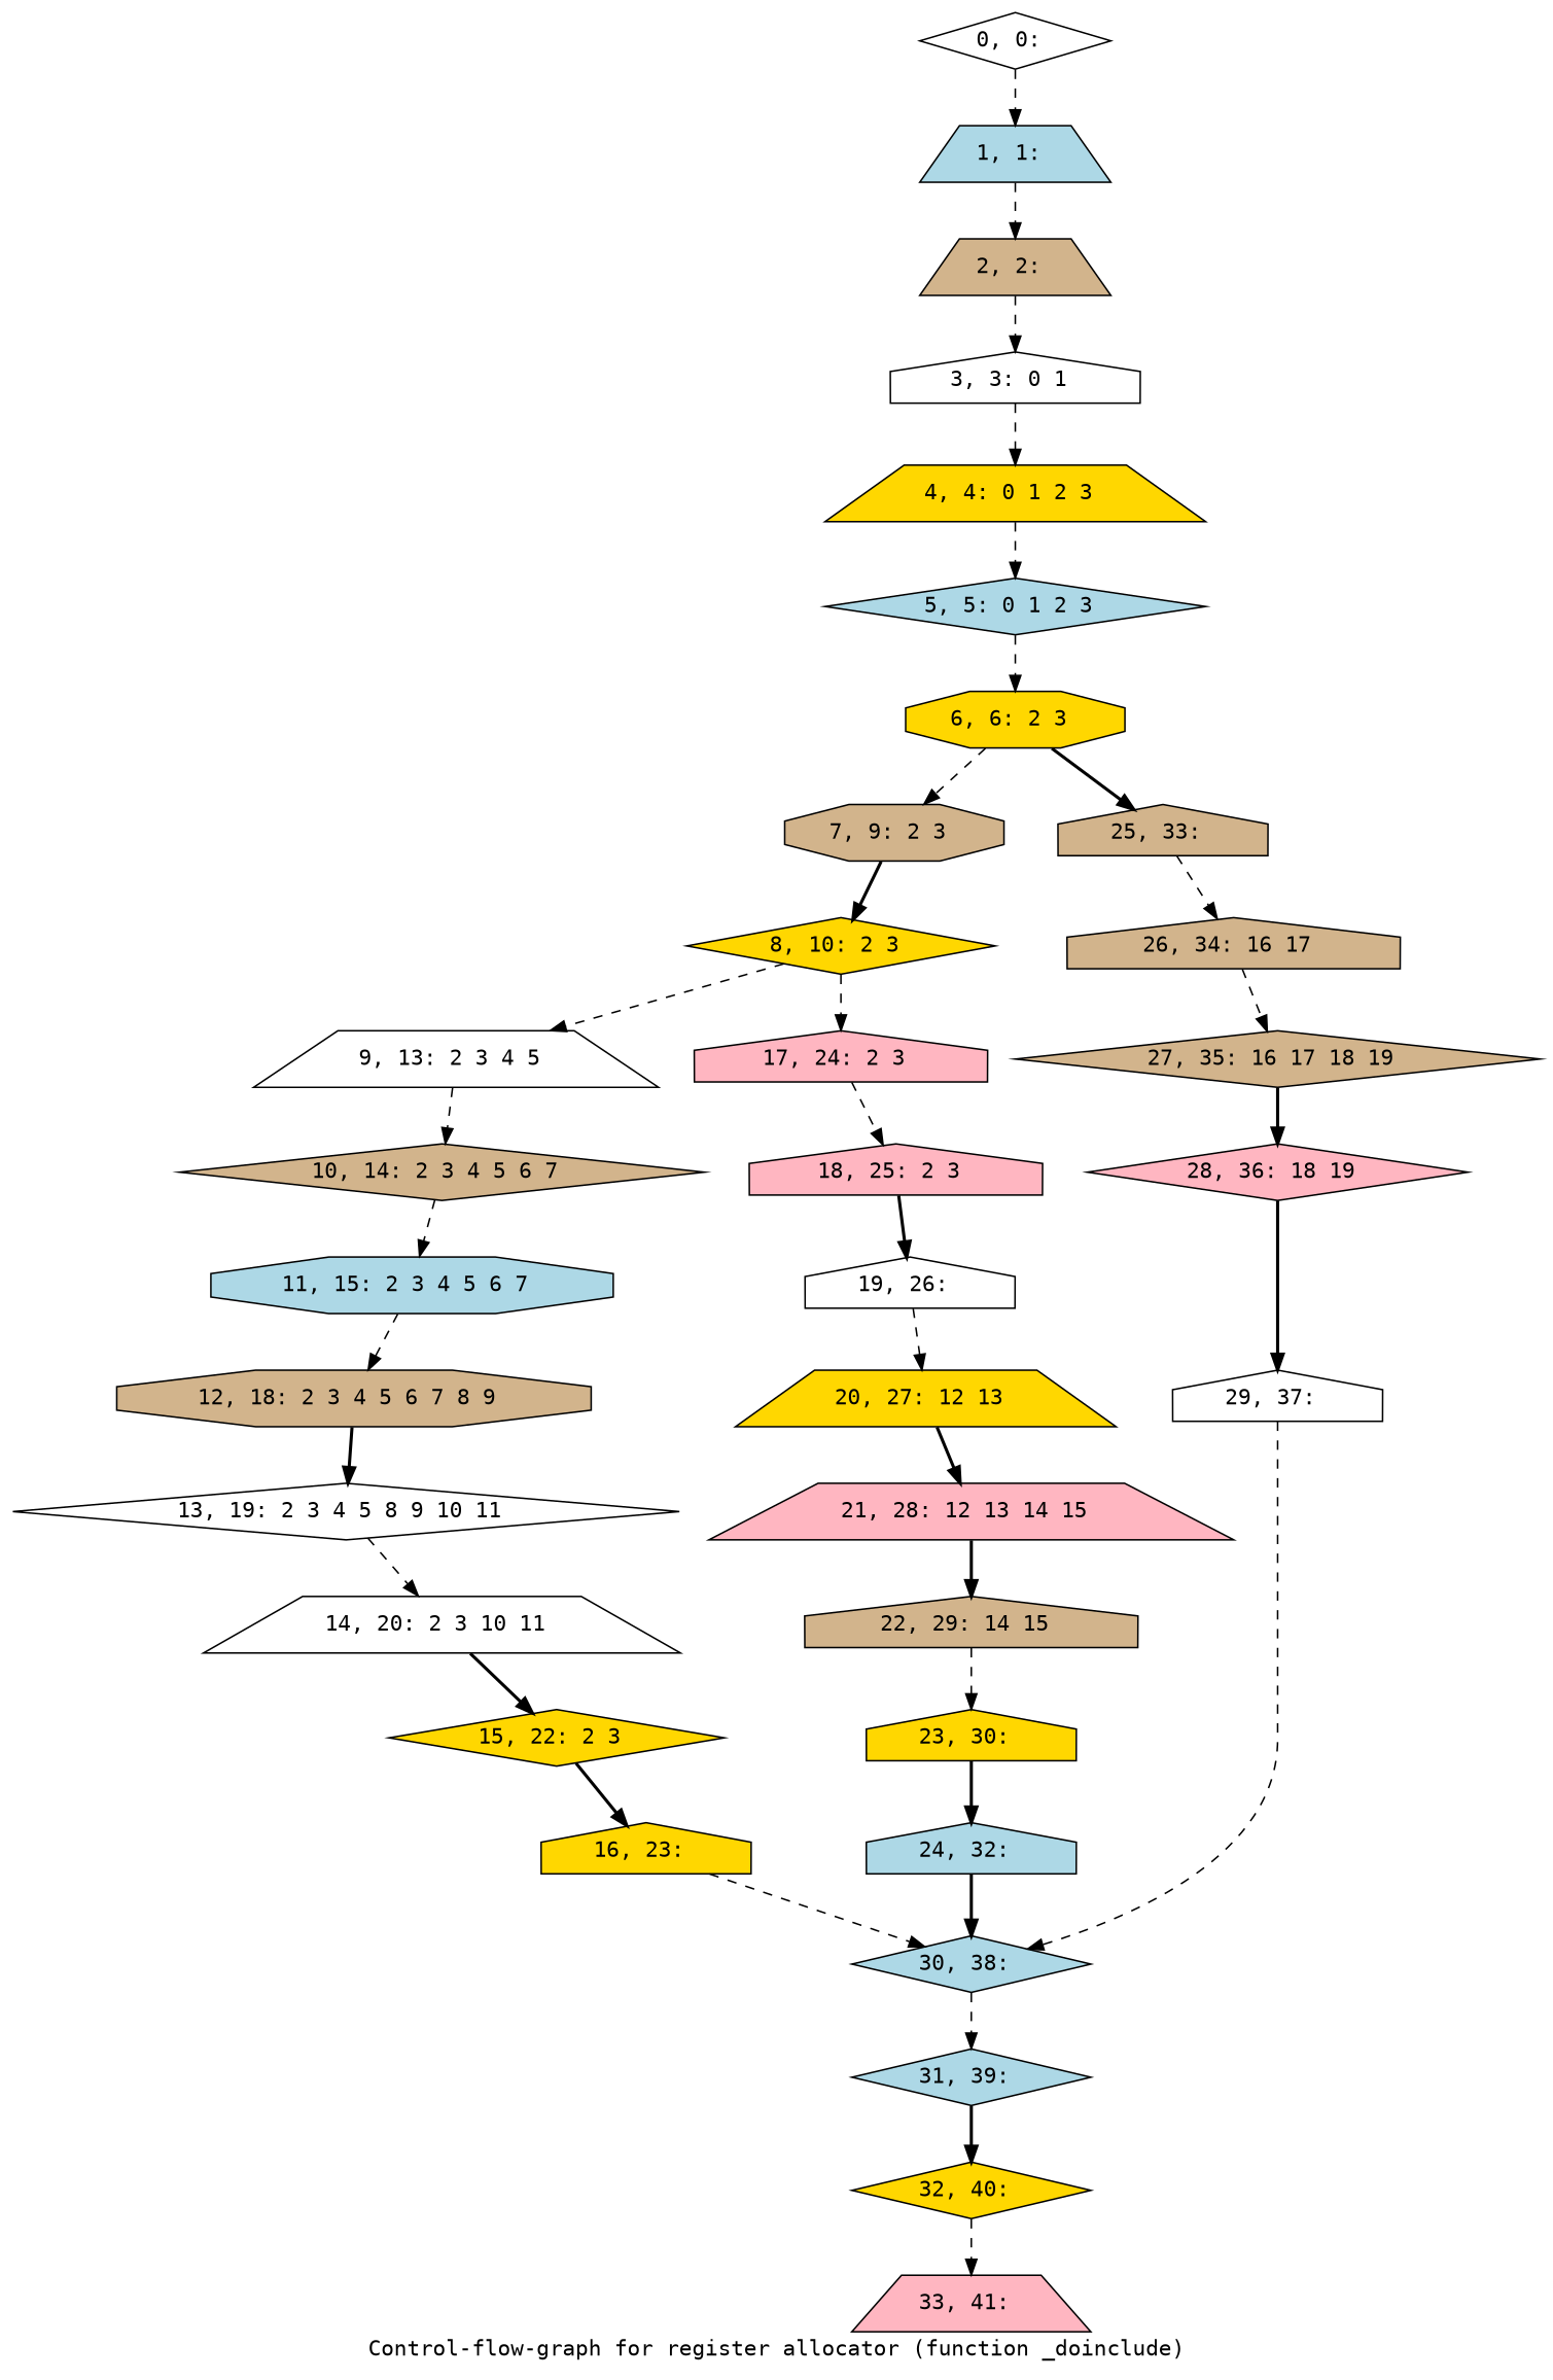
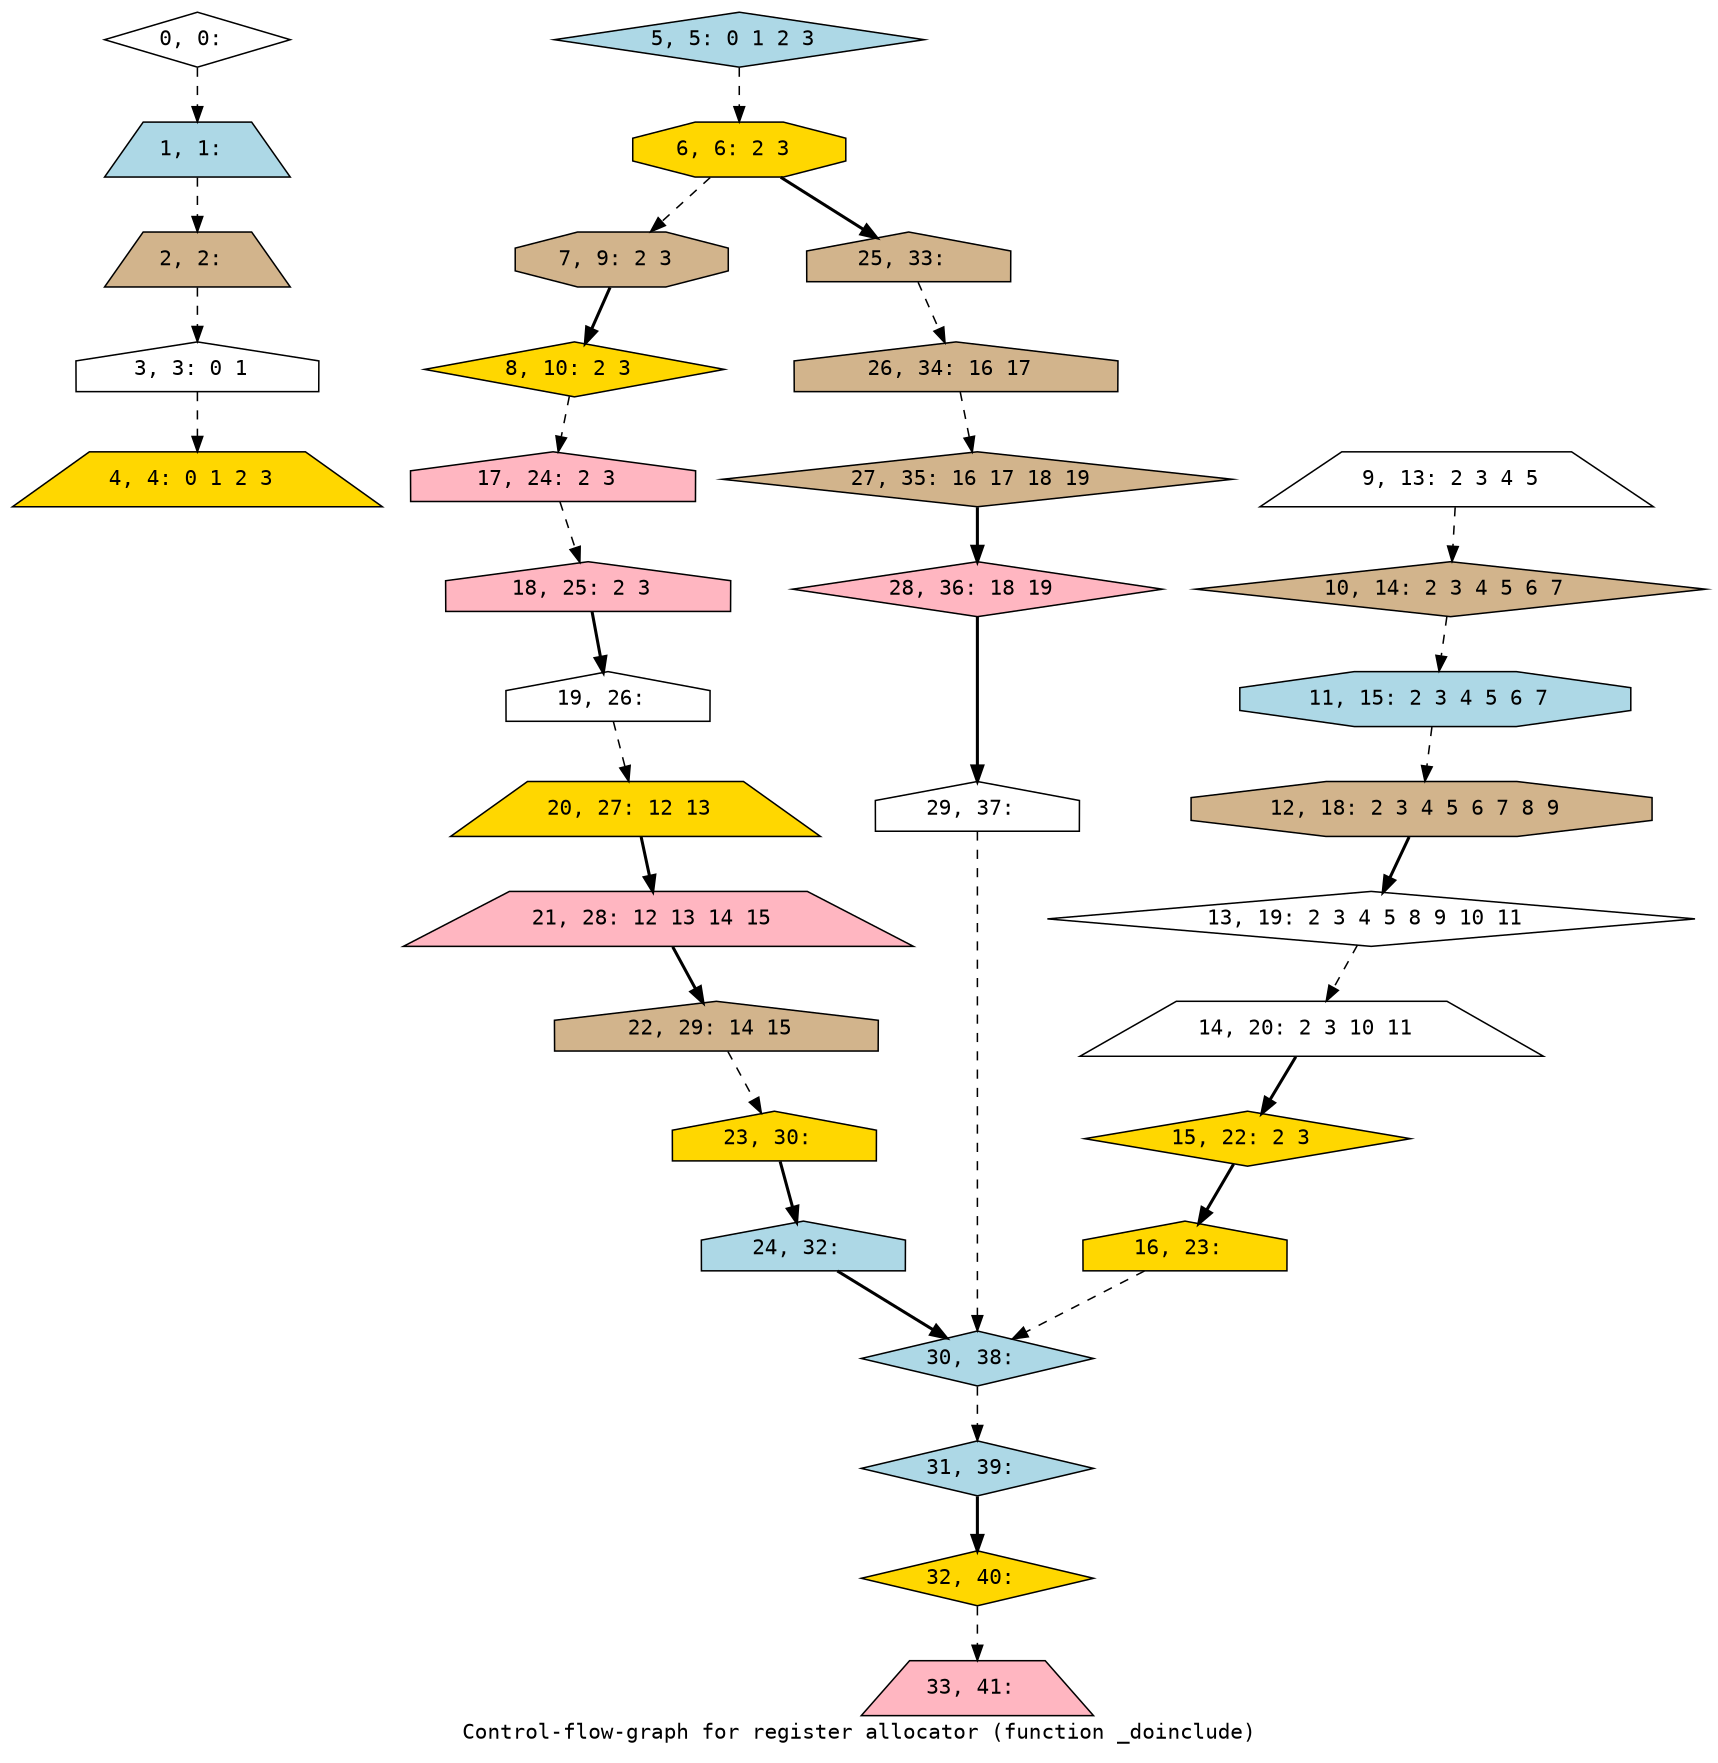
  digraph {
    fontname="DejaVu Sans Mono"
    label="Control-flow-graph for register allocator (function _doinclude)"
    node [fillcolor=tan fontname="DejaVu Sans Mono" shape=diamond style=filled]
    edge [fontname="DejaVu Sans Mono" style=dashed]
    n1 [fillcolor=white label="0, 0: "]
    n2 [fillcolor=lightblue label="1, 1: " shape=trapezium]
    n3 [label="2, 2: " shape=trapezium]
    n4 [fillcolor=white label="3, 3: 0 1 " shape=house]
    n5 [fillcolor=gold label="4, 4: 0 1 2 3 " shape=trapezium]
    n6 [fillcolor=lightblue label="5, 5: 0 1 2 3 "]
    n7 [fillcolor=gold label="6, 6: 2 3 " shape=octagon]
    n8 [label="7, 9: 2 3 " shape=octagon]
    n9 [label="25, 33: " shape=house]
    n10 [fillcolor=gold label="8, 10: 2 3 "]
    n11 [label="26, 34: 16 17 " shape=house]
    n12 [fillcolor=white label="9, 13: 2 3 4 5 " shape=trapezium]
    n13 [fillcolor=lightpink label="17, 24: 2 3 " shape=house]
    n14 [label="10, 14: 2 3 4 5 6 7 "]
    n15 [fillcolor=lightpink label="18, 25: 2 3 " shape=house]
    n16 [fillcolor=lightblue label="11, 15: 2 3 4 5 6 7 " shape=octagon]
    n17 [label="12, 18: 2 3 4 5 6 7 8 9 " shape=octagon]
    n18 [fillcolor=white label="13, 19: 2 3 4 5 8 9 10 11 "]
    n19 [fillcolor=white label="14, 20: 2 3 10 11 " shape=trapezium]
    n20 [fillcolor=gold label="15, 22: 2 3 "]
    n21 [fillcolor=gold label="16, 23: " shape=house]
    n22 [fillcolor=lightblue label="30, 38: "]
    n23 [fillcolor=lightblue label="31, 39: "]
    n24 [fillcolor=white label="19, 26: " shape=house]
    n25 [fillcolor=gold label="20, 27: 12 13 " shape=trapezium]
    n26 [fillcolor=lightpink label="21, 28: 12 13 14 15 " shape=trapezium]
    n27 [label="22, 29: 14 15 " shape=house]
    n28 [fillcolor=gold label="23, 30: " shape=house]
    n29 [fillcolor=lightblue label="24, 32: " shape=house]
    n30 [label="27, 35: 16 17 18 19 "]
    n31 [fillcolor=lightpink label="28, 36: 18 19 "]
    n32 [fillcolor=white label="29, 37: " shape=house]
    n33 [fillcolor=gold label="32, 40: "]
    n34 [fillcolor=lightpink label="33, 41: " shape=trapezium]
    n1 -> n2
    n2 -> n3
    n3 -> n4
    n4 -> n5
-   n5 -> n6
    n6 -> n7
    n7 -> n8
    n7 -> n9 [style=bold]
    n8 -> n10 [style=bold]
    n9 -> n11
-   n10 -> n12
    n10 -> n13
    n11 -> n30
    n12 -> n14
    n13 -> n15
    n14 -> n16
    n15 -> n24 [style=bold]
    n16 -> n17
    n17 -> n18 [style=bold]
    n18 -> n19
    n19 -> n20 [style=bold]
    n20 -> n21 [style=bold]
    n21 -> n22
    n22 -> n23
    n23 -> n33 [style=bold]
    n24 -> n25
    n25 -> n26 [style=bold]
    n26 -> n27 [style=bold]
    n27 -> n28
    n28 -> n29 [style=bold]
    n29 -> n22 [style=bold]
    n30 -> n31 [style=bold]
    n31 -> n32 [style=bold]
    n32 -> n22
    n33 -> n34
  }
